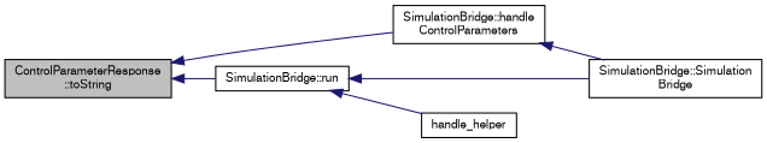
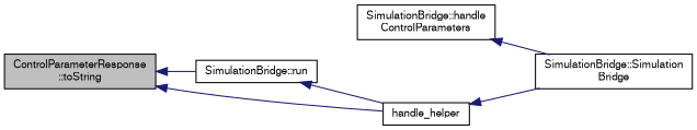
  digraph {
    rankdir=LR
    node [color=black fillcolor=white fontname=FreeSans fontsize=10 shape=record style=filled]
    edge [color=midnightblue dir=back fontname=FreeSans fontsize=10 labelfontname=FreeSans labelfontsize=10 style=solid]
    n1 [fillcolor=grey75 fontcolor=black height=0.2 label="ControlParameterResponse\l::toString" width=0.4]
    n2 [height=0.2 label="SimulationBridge::handle\lControlParameters" width=0.4]
    n3 [height=0.2 label="SimulationBridge::run" width=0.4]
    n4 [height=0.2 label="SimulationBridge::Simulation\lBridge" width=0.4]
    n5 [height=0.2 label=handle_helper width=0.4]
-   n1 -> n2
+   n1 -> n5
    n1 -> n3
    n2 -> n4
-   n3 -> n4
+   n5 -> n4
    n3 -> n5
  }
